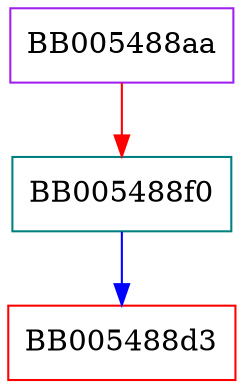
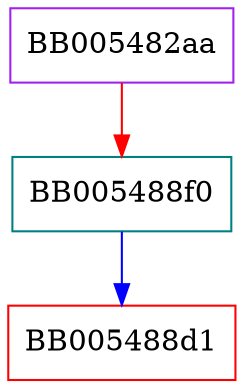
  digraph {
    splines=ortho
    node [shape=box]
    BB005488f0 [color=teal]
-   BB005488d3 [color=red]
-   BB005488aa [color=purple]
+   BB005488d3 [color=red label=BB005488d1]
+   BB005488aa [color=purple label=BB005482aa]
    BB005488f0 -> BB005488d3 [color=blue]
    BB005488aa -> BB005488f0 [color=red]
  }
